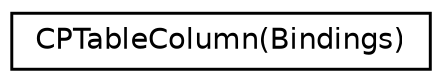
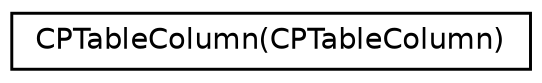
  digraph {
    rankdir=LR
-   n1 [color=black fillcolor=white fontname=Helvetica fontsize=10 height=0.2 label="CPTableColumn(Bindings)" shape=record style=filled width=0.4]
+   n1 [color=black fillcolor=white fontname=Helvetica fontsize=10 height=0.2 label="CPTableColumn(CPTableColumn)" shape=record style=filled width=0.4]
  }
